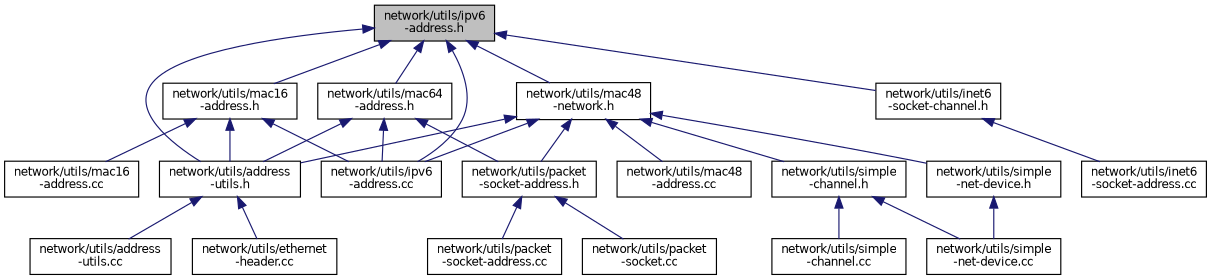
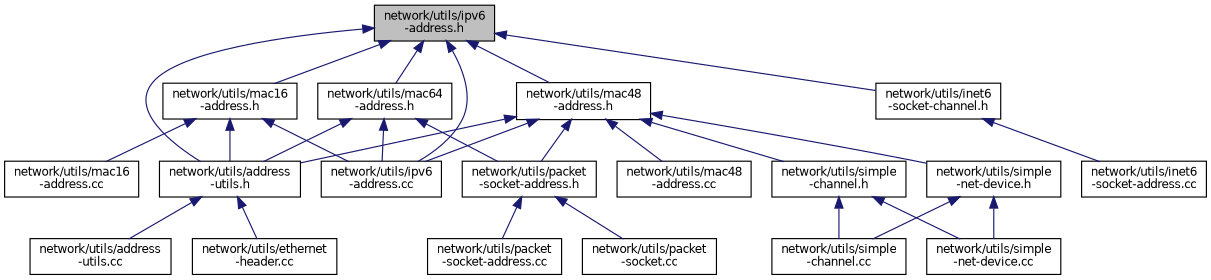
  digraph {
    node [color=black fillcolor=white fontname=Helvetica fontsize=10 shape=record style=filled]
    edge [color=midnightblue dir=back fontname=Helvetica fontsize=10 labelfontname=Helvetica labelfontsize=10 style=solid]
    n1 [fillcolor=grey75 fontcolor=black height=0.2 label="network/utils/ipv6\l-address.h" width=0.4]
    n2 [height=0.2 label="network/utils/address\l-utils.h" width=0.4]
    n3 [height=0.2 label="network/utils/mac64\l-address.h" width=0.4]
    n4 [height=0.2 label="network/utils/ipv6\l-address.cc" width=0.4]
-   n5 [height=0.2 label="network/utils/mac48\l-network.h" width=0.4]
+   n5 [height=0.2 label="network/utils/mac48\l-address.h" width=0.4]
    n6 [height=0.2 label="network/utils/mac16\l-address.h" width=0.4]
    n7 [height=0.2 label="network/utils/inet6\l-socket-channel.h" width=0.4]
    n8 [height=0.2 label="network/utils/address\l-utils.cc" width=0.4]
    n9 [height=0.2 label="network/utils/ethernet\l-header.cc" width=0.4]
    n10 [height=0.2 label="network/utils/packet\l-socket-address.h" width=0.4]
    n11 [height=0.2 label="network/utils/mac48\l-address.cc" width=0.4]
    n12 [height=0.2 label="network/utils/simple\l-channel.h" width=0.4]
    n13 [height=0.2 label="network/utils/simple\l-net-device.h" width=0.4]
    n14 [height=0.2 label="network/utils/mac16\l-address.cc" width=0.4]
    n15 [height=0.2 label="network/utils/inet6\l-socket-address.cc" width=0.4]
    n16 [height=0.2 label="network/utils/packet\l-socket-address.cc" width=0.4]
    n17 [height=0.2 label="network/utils/packet\l-socket.cc" width=0.4]
    n18 [height=0.2 label="network/utils/simple\l-channel.cc" width=0.4]
    n19 [height=0.2 label="network/utils/simple\l-net-device.cc" width=0.4]
    n1 -> n2
    n1 -> n3
    n1 -> n4
    n1 -> n5
    n1 -> n6
    n1 -> n7
    n2 -> n8
    n2 -> n9
    n3 -> n2
    n3 -> n4
    n3 -> n10
    n5 -> n2
    n5 -> n4
    n5 -> n10
    n5 -> n11
    n5 -> n12
    n5 -> n13
    n6 -> n2
    n6 -> n4
    n6 -> n14
    n7 -> n15
    n10 -> n16
    n10 -> n17
    n12 -> n18
    n12 -> n19
+   n13 -> n18
    n13 -> n19
  }
